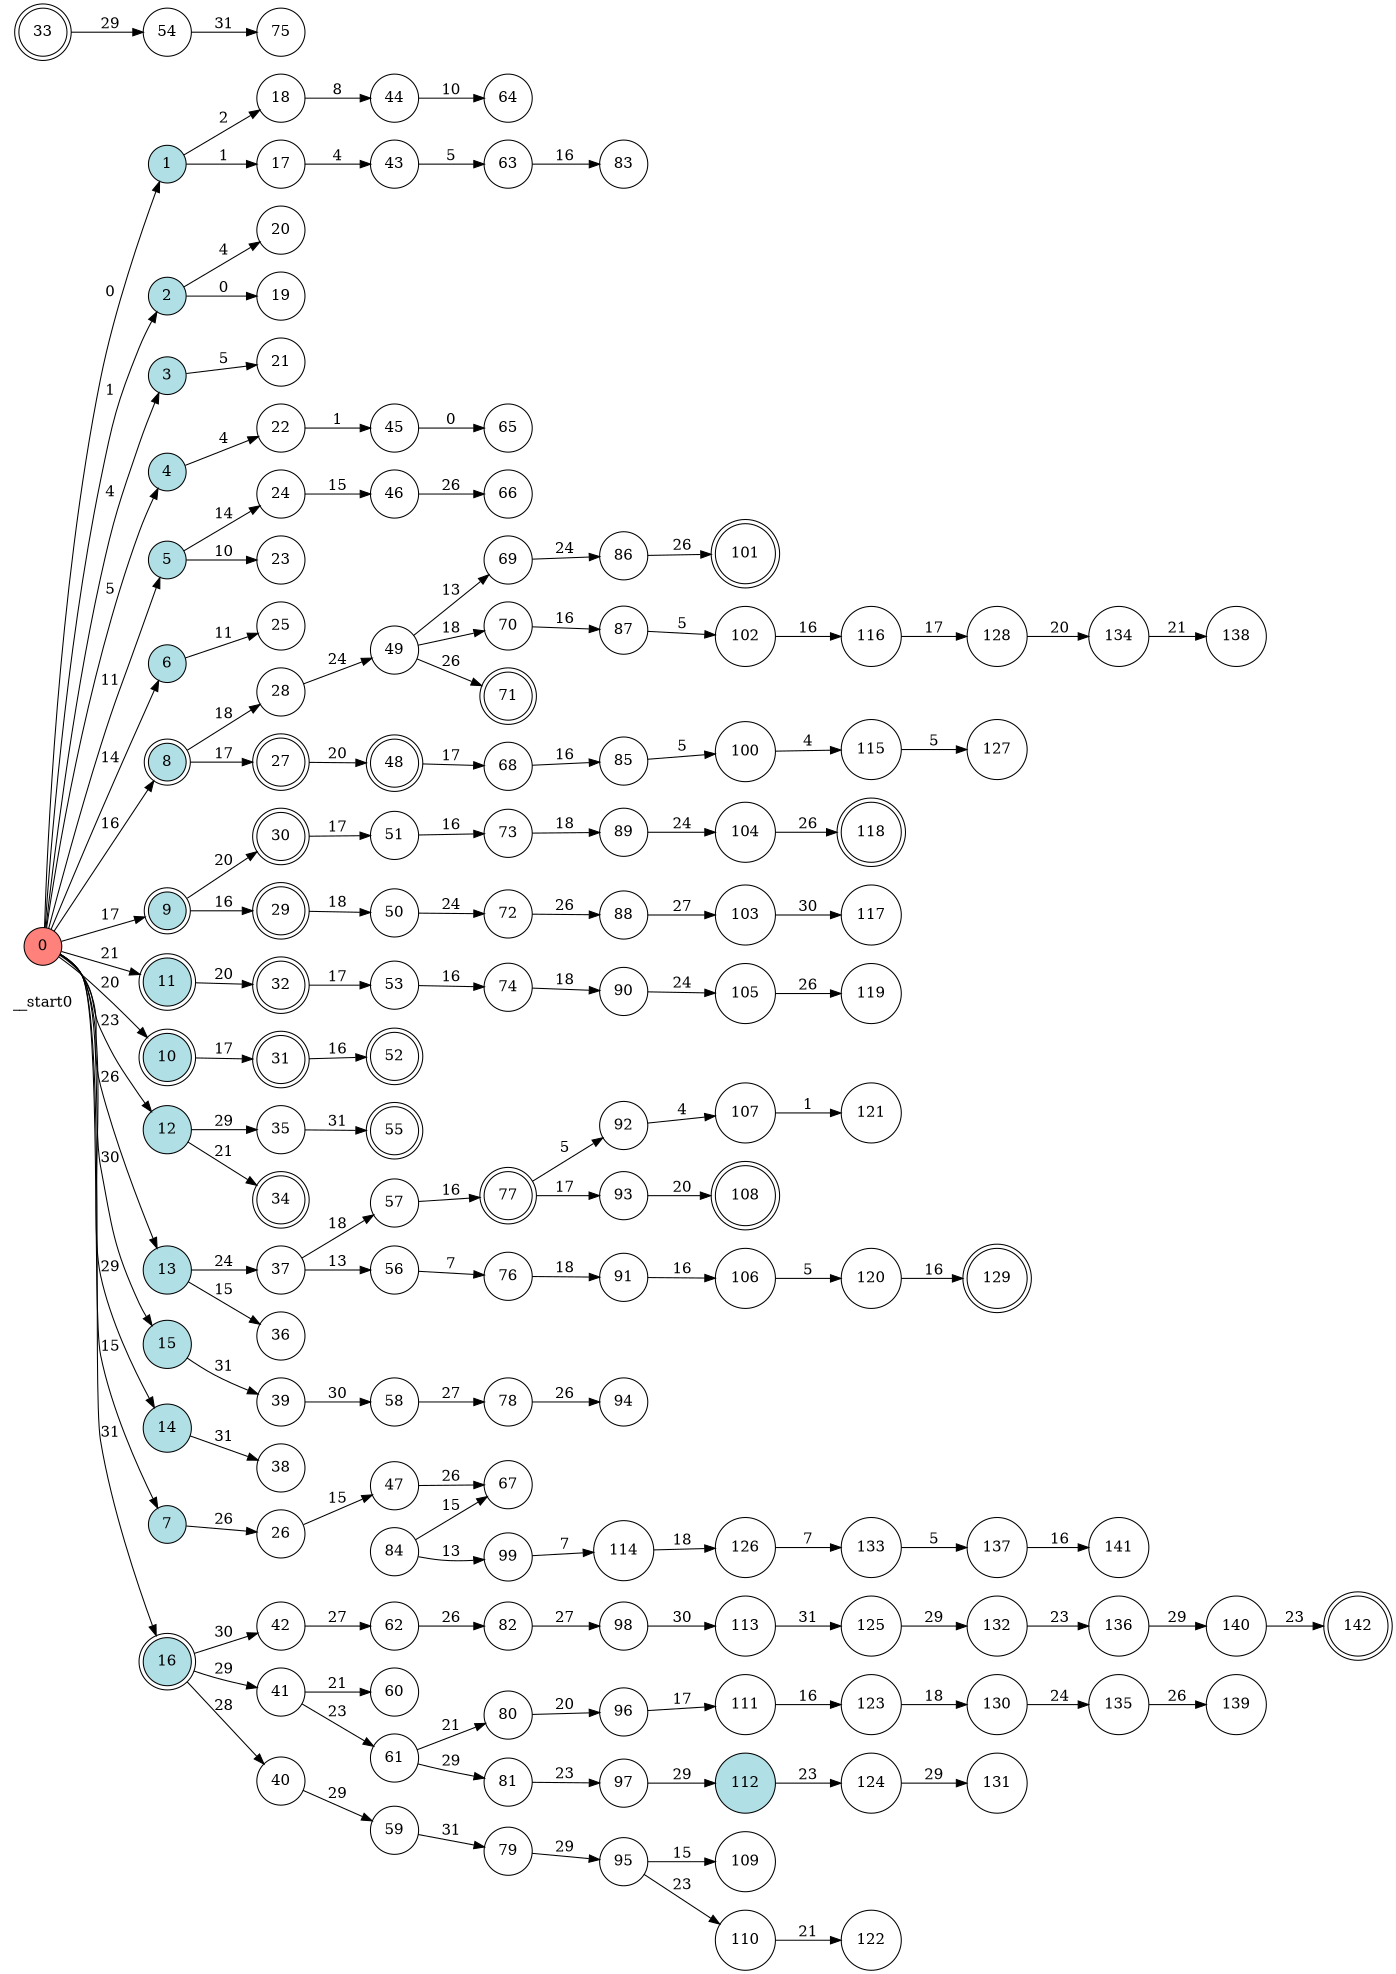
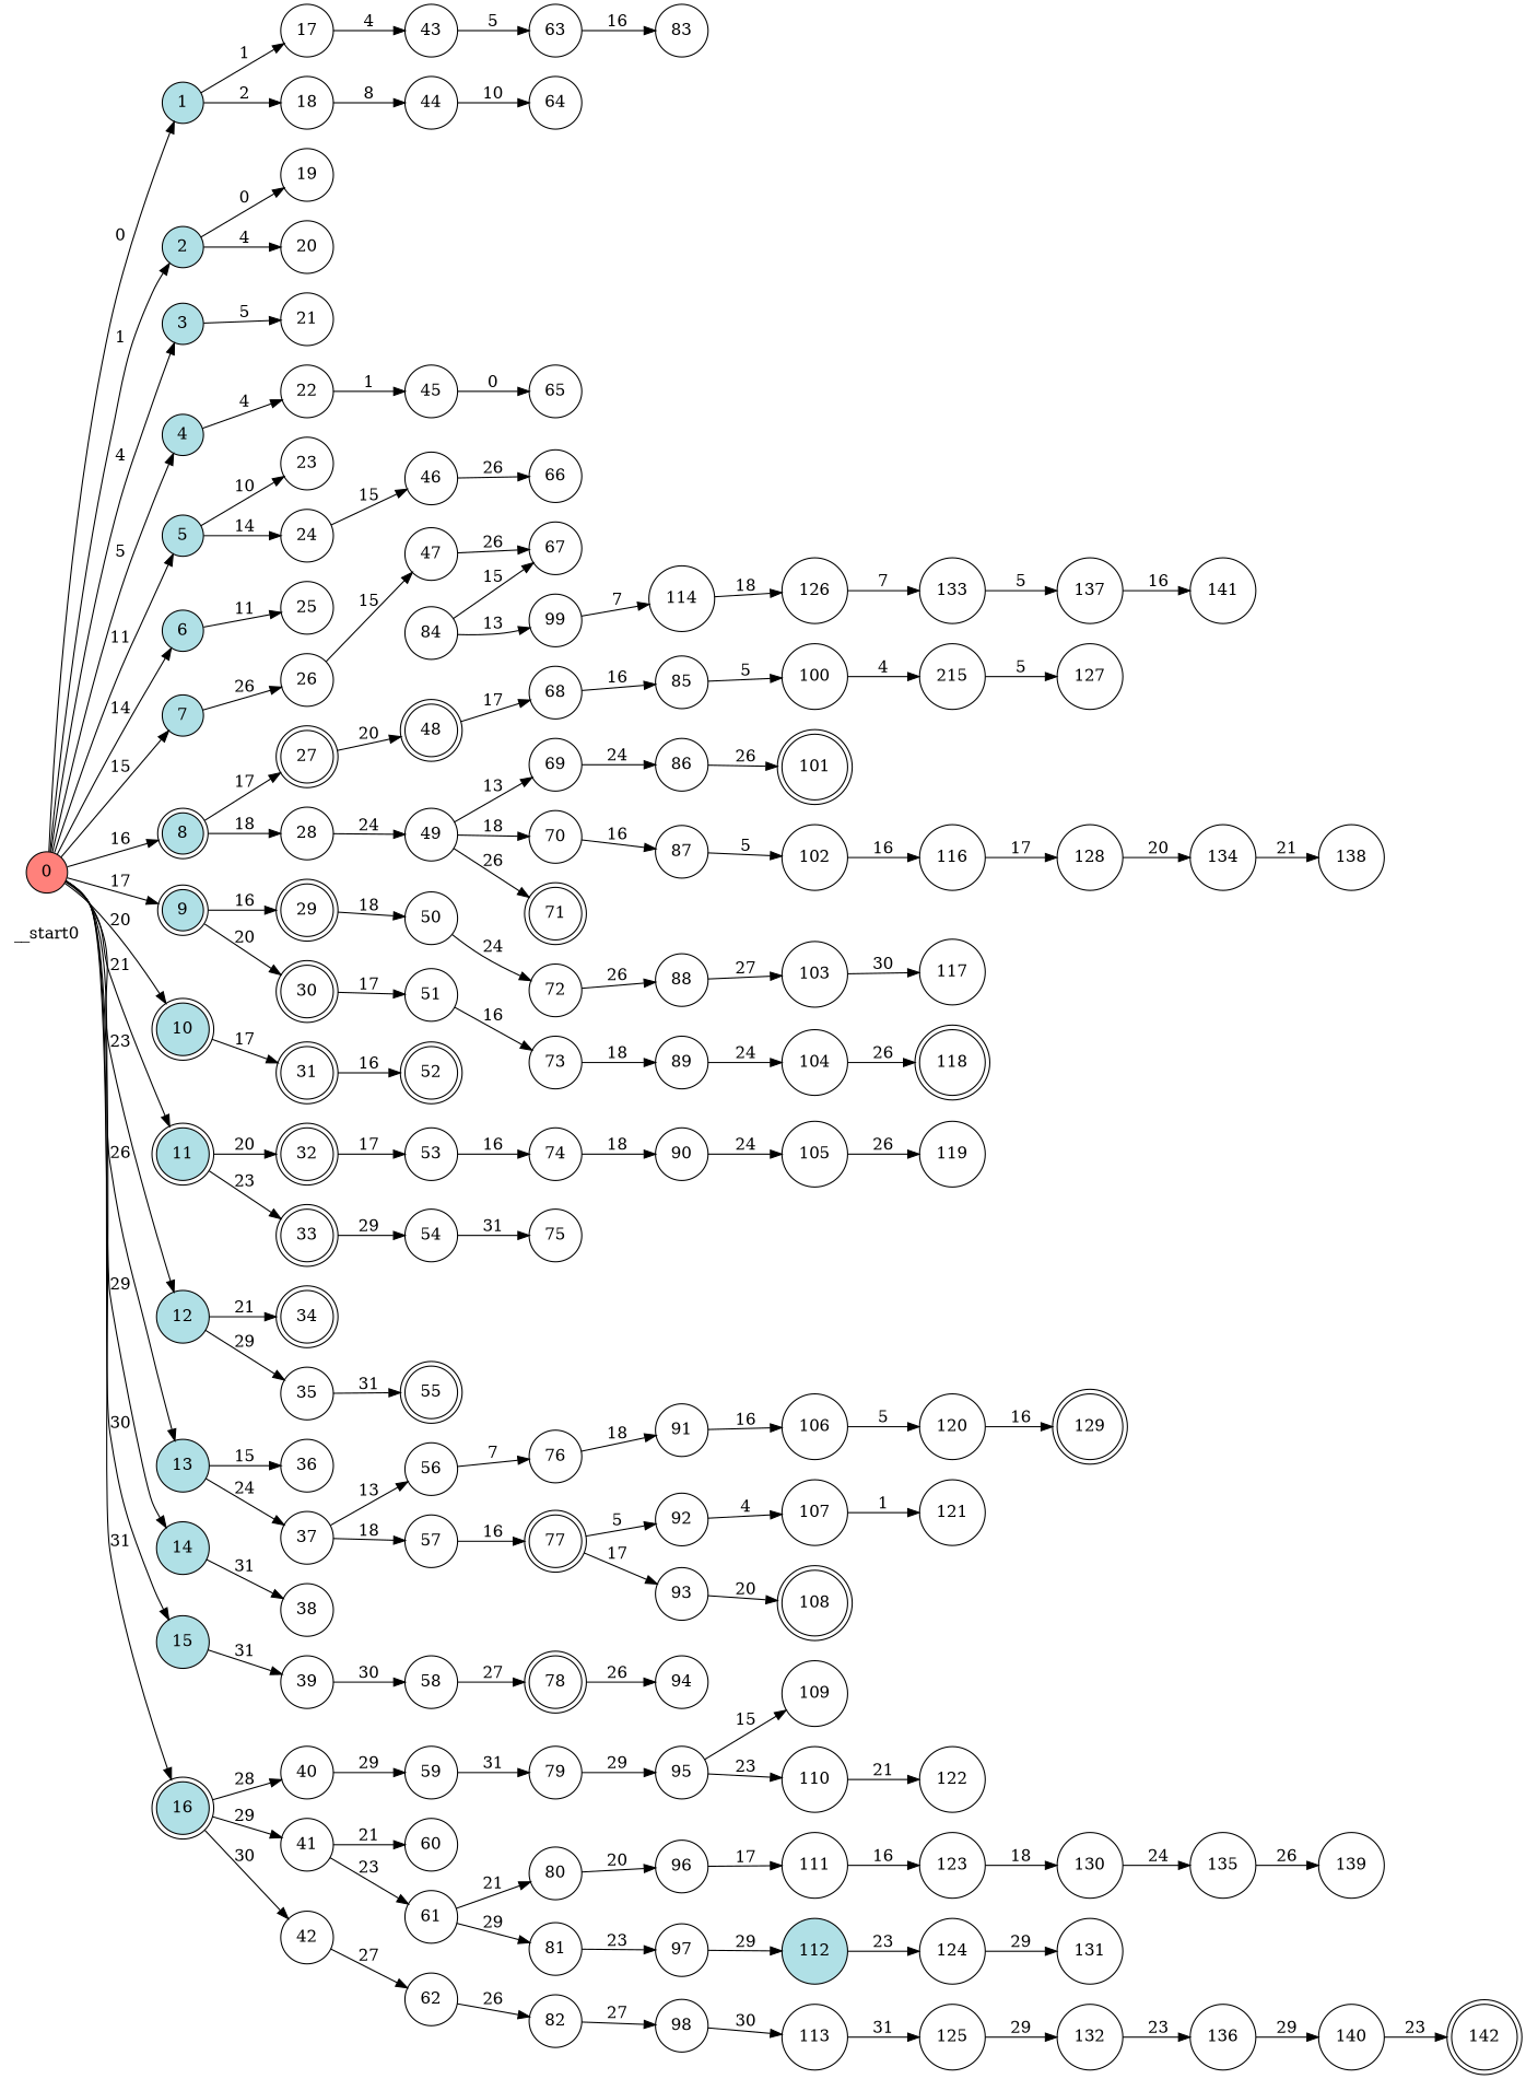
  digraph {
    rankdir=LR
    node [shape=circle color=black fillcolor=white style=filled]
    __start0 [shape=none color="" fillcolor="" style=""]
    n2 [fillcolor="#ff817b" label=0]
    n3 [fillcolor=powderblue label=1]
    n4 [fillcolor=powderblue label=2]
    n5 [fillcolor=powderblue label=3]
    n6 [fillcolor=powderblue label=4]
    n7 [fillcolor=powderblue label=5]
    n8 [fillcolor=powderblue label=6]
    n9 [fillcolor=powderblue label=7]
    n10 [fillcolor=powderblue label=8 shape=doublecircle style="rounded,filled"]
    n11 [fillcolor=powderblue label=9 shape=doublecircle style="rounded,filled"]
    n12 [fillcolor=powderblue label=10 shape=doublecircle style="rounded,filled"]
    n13 [fillcolor=powderblue label=11 shape=doublecircle style="rounded,filled"]
    n14 [fillcolor=powderblue label=12]
    n15 [fillcolor=powderblue label=13]
    n16 [fillcolor=powderblue label=14]
    n17 [fillcolor=powderblue label=15]
    n18 [fillcolor=powderblue label=16 shape=doublecircle style="rounded,filled"]
    n19 [label=17]
    n20 [label=18]
    n21 [label=19]
    n22 [label=20]
    n23 [label=21]
    n24 [label=22]
    n25 [label=23]
    n26 [label=24]
    n27 [label=25]
    n28 [label=26]
    n29 [label=27 shape=doublecircle style="rounded,filled"]
    n30 [label=28]
    n31 [label=29 shape=doublecircle style="rounded,filled"]
    n32 [label=30 shape=doublecircle style="rounded,filled"]
    n33 [label=31 shape=doublecircle style="rounded,filled"]
    n34 [label=32 shape=doublecircle style="rounded,filled"]
    n35 [label=33 shape=doublecircle style="rounded,filled"]
    n36 [label=34 shape=doublecircle style="rounded,filled"]
    n37 [label=35]
    n38 [label=36]
    n39 [label=37]
    n40 [label=38]
    n41 [label=39]
    n42 [label=40]
    n43 [label=41]
    n44 [label=42]
    n45 [label=43]
    n46 [label=44]
    n47 [label=45]
    n48 [label=46]
    n49 [label=47]
    n50 [label=48 shape=doublecircle style="rounded,filled"]
    n51 [label=49]
    n52 [label=50]
    n53 [label=51]
    n54 [label=52 shape=doublecircle style="rounded,filled"]
    n55 [label=53]
    n56 [label=54]
    n57 [label=55 shape=doublecircle style="rounded,filled"]
    n58 [label=56]
    n59 [label=57]
    n60 [label=58]
    n61 [label=59]
    n62 [label=60]
    n63 [label=61]
    n64 [label=62]
    n65 [label=63]
    n66 [label=64]
    n67 [label=65]
    n68 [label=66]
    n69 [label=67]
    n70 [label=68]
    n71 [label=69]
    n72 [label=70]
    n73 [label=71 shape=doublecircle style="rounded,filled"]
    n74 [label=72]
    n75 [label=73]
    n76 [label=74]
    n77 [label=75]
    n78 [label=76]
    n79 [label=77 shape=doublecircle style="rounded,filled"]
-   n80 [label=78]
+   n80 [label=78 shape=doublecircle]
    n81 [label=79]
    n82 [label=80]
    n83 [label=81]
    n84 [label=82]
    n85 [label=83]
    n86 [label=85]
    n87 [label=86]
    n88 [label=87]
    n89 [label=88]
    n90 [label=89]
    n91 [label=90]
    n92 [label=91]
    n93 [label=92]
    n94 [label=93]
    n95 [label=94]
    n96 [label=95]
    n97 [label=96]
    n98 [label=97]
    n99 [label=98]
    n100 [label=84]
    n101 [label=99]
    n102 [label=100]
    n103 [label=101 shape=doublecircle style="rounded,filled"]
    n104 [label=102]
    n105 [label=103]
    n106 [label=104]
    n107 [label=105]
    n108 [label=106]
    n109 [label=107]
    n110 [label=108 shape=doublecircle style="rounded,filled"]
    n111 [label=109]
    n112 [label=110]
    n113 [label=111]
    n114 [fillcolor=powderblue label=112]
    n115 [label=113]
    n116 [label=114]
-   n117 [label=115]
+   n117 [label=215]
    n118 [label=116]
    n119 [label=117]
    n120 [label=118 shape=doublecircle style="rounded,filled"]
    n121 [label=119]
    n122 [label=120]
    n123 [label=121]
    n124 [label=122]
    n125 [label=123]
    n126 [label=124]
    n127 [label=125]
    n128 [label=126]
    n129 [label=127]
    n130 [label=128]
    n131 [label=129 shape=doublecircle style="rounded,filled"]
    n132 [label=130]
    n133 [label=131]
    n134 [label=132]
    n135 [label=133]
    n136 [label=134]
    n137 [label=135]
    n138 [label=136]
    n139 [label=137]
    n140 [label=138]
    n141 [label=139]
    n142 [label=140]
    n143 [label=141]
    n144 [label=142 shape=doublecircle style="rounded,filled"]
    n2 -> n3 [label=0]
    n2 -> n4 [label=1]
    n2 -> n5 [label=4]
    n2 -> n6 [label=5]
    n2 -> n7 [label=11]
    n2 -> n8 [label=14]
    n2 -> n9 [label=15]
    n2 -> n10 [label=16]
    n2 -> n11 [label=17]
    n2 -> n12 [label=20]
    n2 -> n13 [label=21]
    n2 -> n14 [label=23]
    n2 -> n15 [label=26]
    n2 -> n16 [label=29]
    n2 -> n17 [label=30]
    n2 -> n18 [label=31]
    n3 -> n19 [label=1]
    n3 -> n20 [label=2]
    n4 -> n21 [label=0]
    n4 -> n22 [label=4]
    n5 -> n23 [label=5]
    n6 -> n24 [label=4]
    n7 -> n25 [label=10]
    n7 -> n26 [label=14]
    n8 -> n27 [label=11]
    n9 -> n28 [label=26]
    n10 -> n29 [label=17]
    n10 -> n30 [label=18]
    n11 -> n31 [label=16]
    n11 -> n32 [label=20]
    n12 -> n33 [label=17]
    n13 -> n34 [label=20]
+   n13 -> n35 [label=23]
    n14 -> n36 [label=21]
    n14 -> n37 [label=29]
    n15 -> n38 [label=15]
    n15 -> n39 [label=24]
    n16 -> n40 [label=31]
    n17 -> n41 [label=31]
    n18 -> n42 [label=28]
    n18 -> n43 [label=29]
    n18 -> n44 [label=30]
    n19 -> n45 [label=4]
    n20 -> n46 [label=8]
    n24 -> n47 [label=1]
    n26 -> n48 [label=15]
    n28 -> n49 [label=15]
    n29 -> n50 [label=20]
    n30 -> n51 [label=24]
    n31 -> n52 [label=18]
    n32 -> n53 [label=17]
    n33 -> n54 [label=16]
    n34 -> n55 [label=17]
    n35 -> n56 [label=29]
    n37 -> n57 [label=31]
    n39 -> n58 [label=13]
    n39 -> n59 [label=18]
    n41 -> n60 [label=30]
    n42 -> n61 [label=29]
    n43 -> n62 [label=21]
    n43 -> n63 [label=23]
    n44 -> n64 [label=27]
    n45 -> n65 [label=5]
    n46 -> n66 [label=10]
    n47 -> n67 [label=0]
    n48 -> n68 [label=26]
    n49 -> n69 [label=26]
    n50 -> n70 [label=17]
    n51 -> n71 [label=13]
    n51 -> n72 [label=18]
    n51 -> n73 [label=26]
    n52 -> n74 [label=24]
    n53 -> n75 [label=16]
    n55 -> n76 [label=16]
    n56 -> n77 [label=31]
    n58 -> n78 [label=7]
    n59 -> n79 [label=16]
    n60 -> n80 [label=27]
    n61 -> n81 [label=31]
    n63 -> n82 [label=21]
    n63 -> n83 [label=29]
    n64 -> n84 [label=26]
    n65 -> n85 [label=16]
    n70 -> n86 [label=16]
    n71 -> n87 [label=24]
    n72 -> n88 [label=16]
    n74 -> n89 [label=26]
    n75 -> n90 [label=18]
    n76 -> n91 [label=18]
    n78 -> n92 [label=18]
    n79 -> n93 [label=5]
    n79 -> n94 [label=17]
    n80 -> n95 [label=26]
    n81 -> n96 [label=29]
    n82 -> n97 [label=20]
    n83 -> n98 [label=23]
    n84 -> n99 [label=27]
    n86 -> n102 [label=5]
    n87 -> n103 [label=26]
    n88 -> n104 [label=5]
    n89 -> n105 [label=27]
    n90 -> n106 [label=24]
    n91 -> n107 [label=24]
    n92 -> n108 [label=16]
    n93 -> n109 [label=4]
    n94 -> n110 [label=20]
    n96 -> n111 [label=15]
    n96 -> n112 [label=23]
    n97 -> n113 [label=17]
    n98 -> n114 [label=29]
    n99 -> n115 [label=30]
    n100 -> n69 [label=15]
    n100 -> n101 [label=13]
    n101 -> n116 [label=7]
    n102 -> n117 [label=4]
    n104 -> n118 [label=16]
    n105 -> n119 [label=30]
    n106 -> n120 [label=26]
    n107 -> n121 [label=26]
    n108 -> n122 [label=5]
    n109 -> n123 [label=1]
    n112 -> n124 [label=21]
    n113 -> n125 [label=16]
    n114 -> n126 [label=23]
    n115 -> n127 [label=31]
    n116 -> n128 [label=18]
    n117 -> n129 [label=5]
    n118 -> n130 [label=17]
    n122 -> n131 [label=16]
    n125 -> n132 [label=18]
    n126 -> n133 [label=29]
    n127 -> n134 [label=29]
    n128 -> n135 [label=7]
    n130 -> n136 [label=20]
    n132 -> n137 [label=24]
    n134 -> n138 [label=23]
    n135 -> n139 [label=5]
    n136 -> n140 [label=21]
    n137 -> n141 [label=26]
    n138 -> n142 [label=29]
    n139 -> n143 [label=16]
    n142 -> n144 [label=23]
  }
